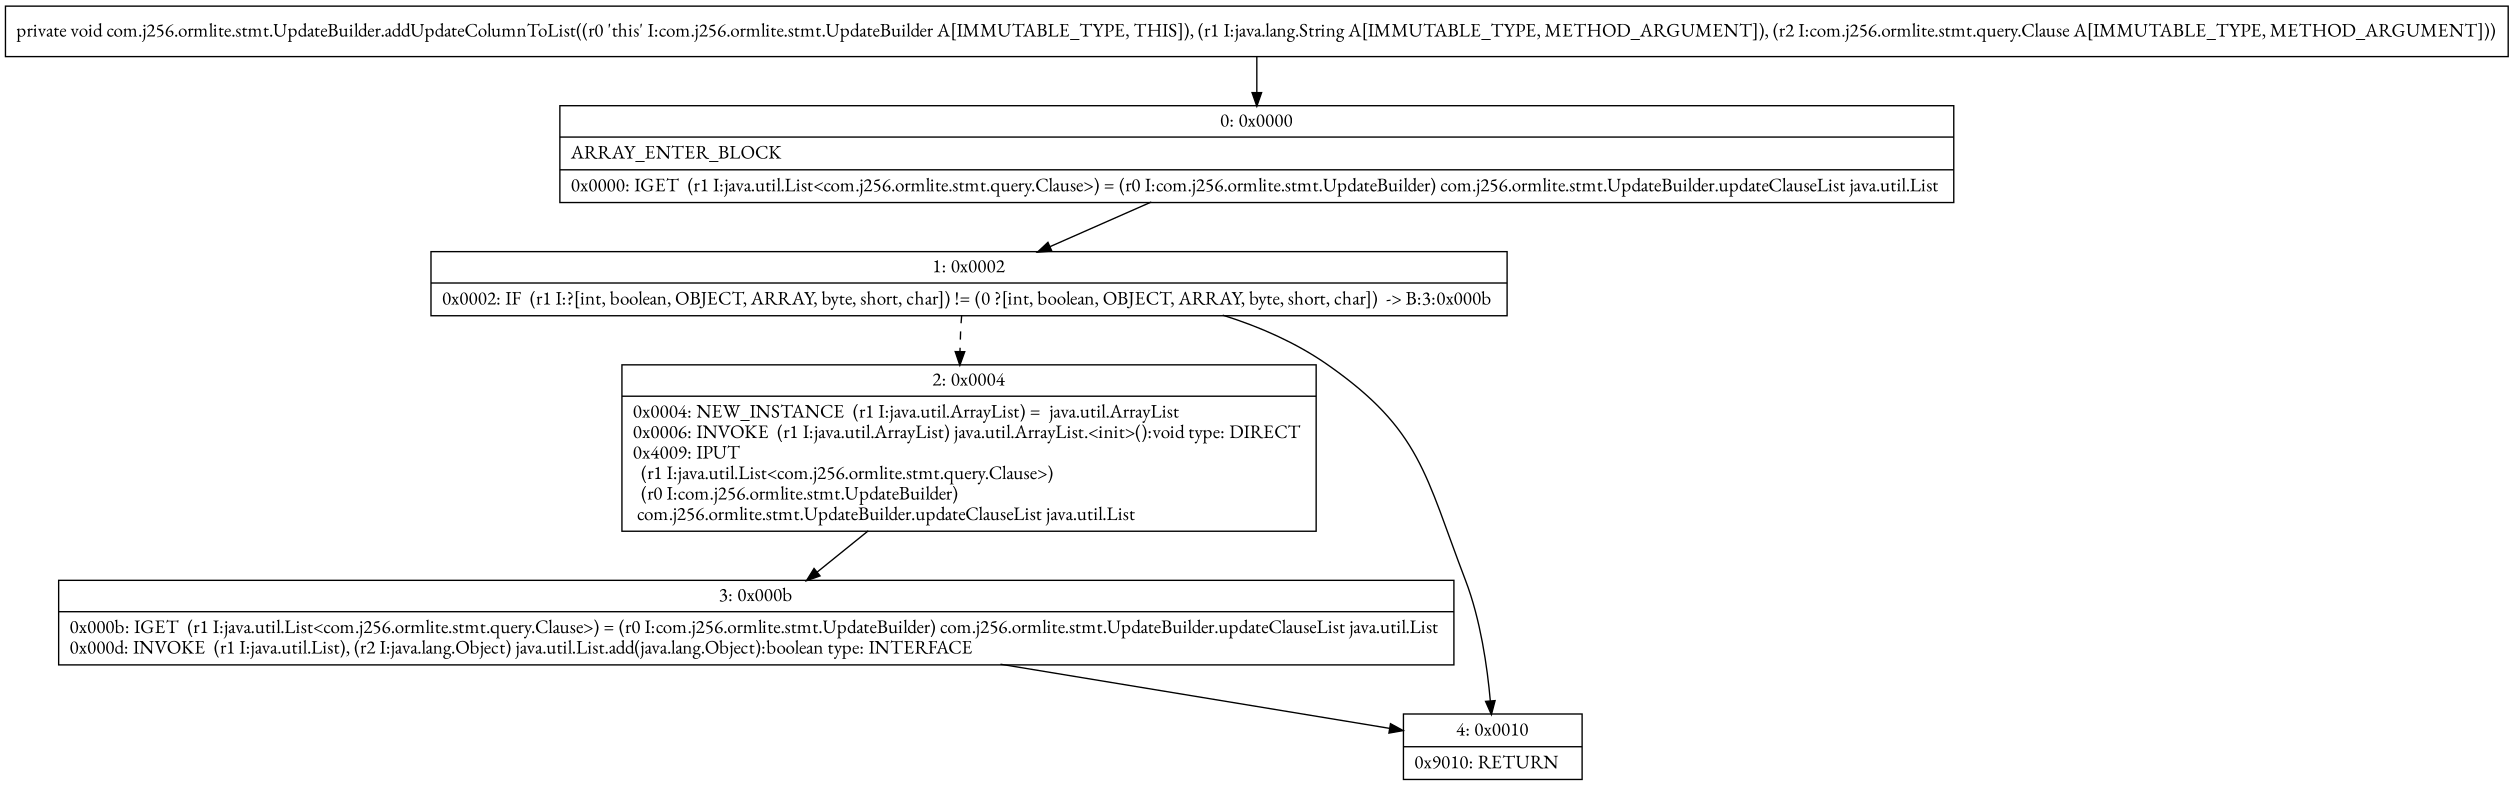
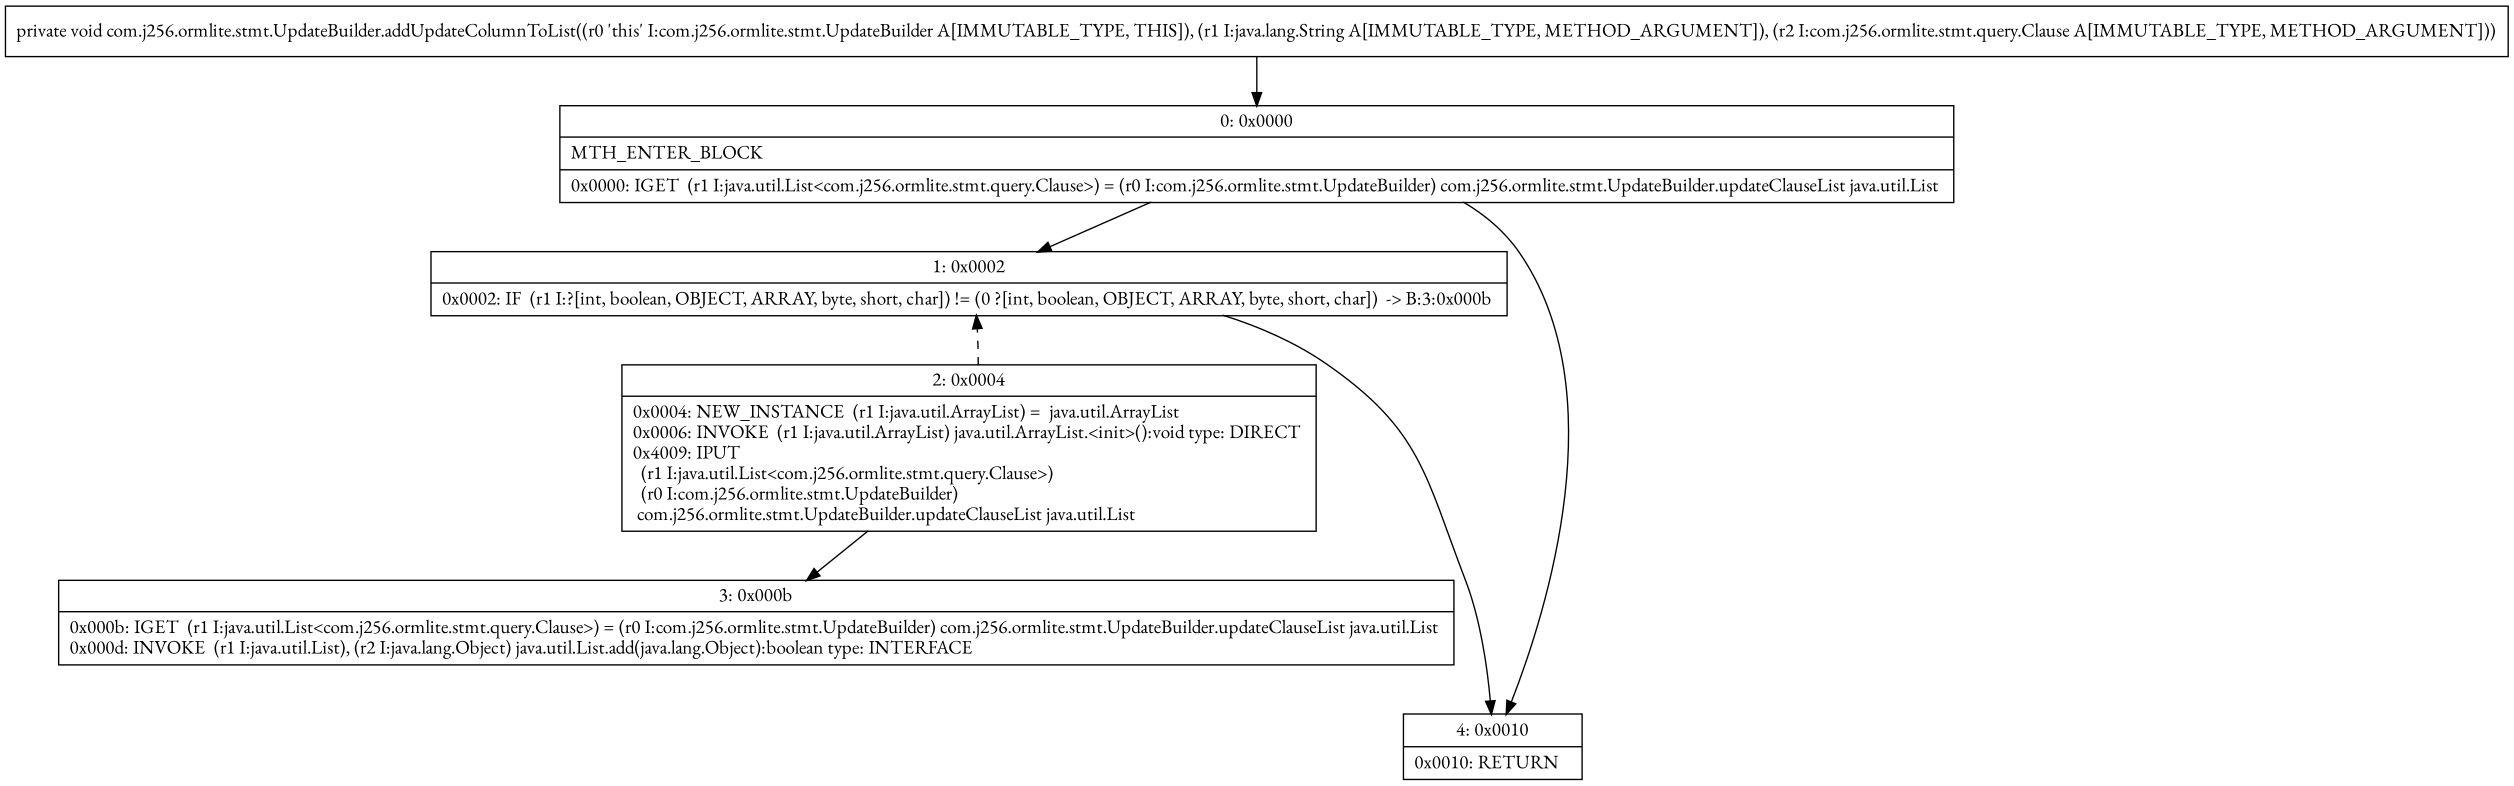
  digraph {
    fontname="EB Garamond"
    node [fontname="EB Garamond" shape=record]
    edge [fontname="EB Garamond"]
-   n1 [label="{0\:\ 0x0000|ARRAY_ENTER_BLOCK\l|0x0000: IGET  (r1 I:java.util.List\<com.j256.ormlite.stmt.query.Clause\>) = (r0 I:com.j256.ormlite.stmt.UpdateBuilder) com.j256.ormlite.stmt.UpdateBuilder.updateClauseList java.util.List \l}"]
+   n1 [label="{0\:\ 0x0000|MTH_ENTER_BLOCK\l|0x0000: IGET  (r1 I:java.util.List\<com.j256.ormlite.stmt.query.Clause\>) = (r0 I:com.j256.ormlite.stmt.UpdateBuilder) com.j256.ormlite.stmt.UpdateBuilder.updateClauseList java.util.List \l}"]
    n2 [label="{1\:\ 0x0002|0x0002: IF  (r1 I:?[int, boolean, OBJECT, ARRAY, byte, short, char]) != (0 ?[int, boolean, OBJECT, ARRAY, byte, short, char])  \-\> B:3:0x000b \l}"]
    n3 [label="{2\:\ 0x0004|0x0004: NEW_INSTANCE  (r1 I:java.util.ArrayList) =  java.util.ArrayList \l0x0006: INVOKE  (r1 I:java.util.ArrayList) java.util.ArrayList.\<init\>():void type: DIRECT \l0x4009: IPUT  \l  (r1 I:java.util.List\<com.j256.ormlite.stmt.query.Clause\>)\l  (r0 I:com.j256.ormlite.stmt.UpdateBuilder)\l com.j256.ormlite.stmt.UpdateBuilder.updateClauseList java.util.List \l}"]
-   n4 [label="{4\:\ 0x0010|0x9010: RETURN   \l}"]
+   n4 [label="{4\:\ 0x0010|0x0010: RETURN   \l}"]
    n5 [label="{3\:\ 0x000b|0x000b: IGET  (r1 I:java.util.List\<com.j256.ormlite.stmt.query.Clause\>) = (r0 I:com.j256.ormlite.stmt.UpdateBuilder) com.j256.ormlite.stmt.UpdateBuilder.updateClauseList java.util.List \l0x000d: INVOKE  (r1 I:java.util.List), (r2 I:java.lang.Object) java.util.List.add(java.lang.Object):boolean type: INTERFACE \l}"]
    n6 [label="{private void com.j256.ormlite.stmt.UpdateBuilder.addUpdateColumnToList((r0 'this' I:com.j256.ormlite.stmt.UpdateBuilder A[IMMUTABLE_TYPE, THIS]), (r1 I:java.lang.String A[IMMUTABLE_TYPE, METHOD_ARGUMENT]), (r2 I:com.j256.ormlite.stmt.query.Clause A[IMMUTABLE_TYPE, METHOD_ARGUMENT])) }"]
    n1 -> n2
-   n2 -> n3 [style=dashed]
+   n3 -> n2 [style=dashed]
    n2 -> n4
    n3 -> n5
-   n5 -> n4
+   n1 -> n4
    n6 -> n1
  }
